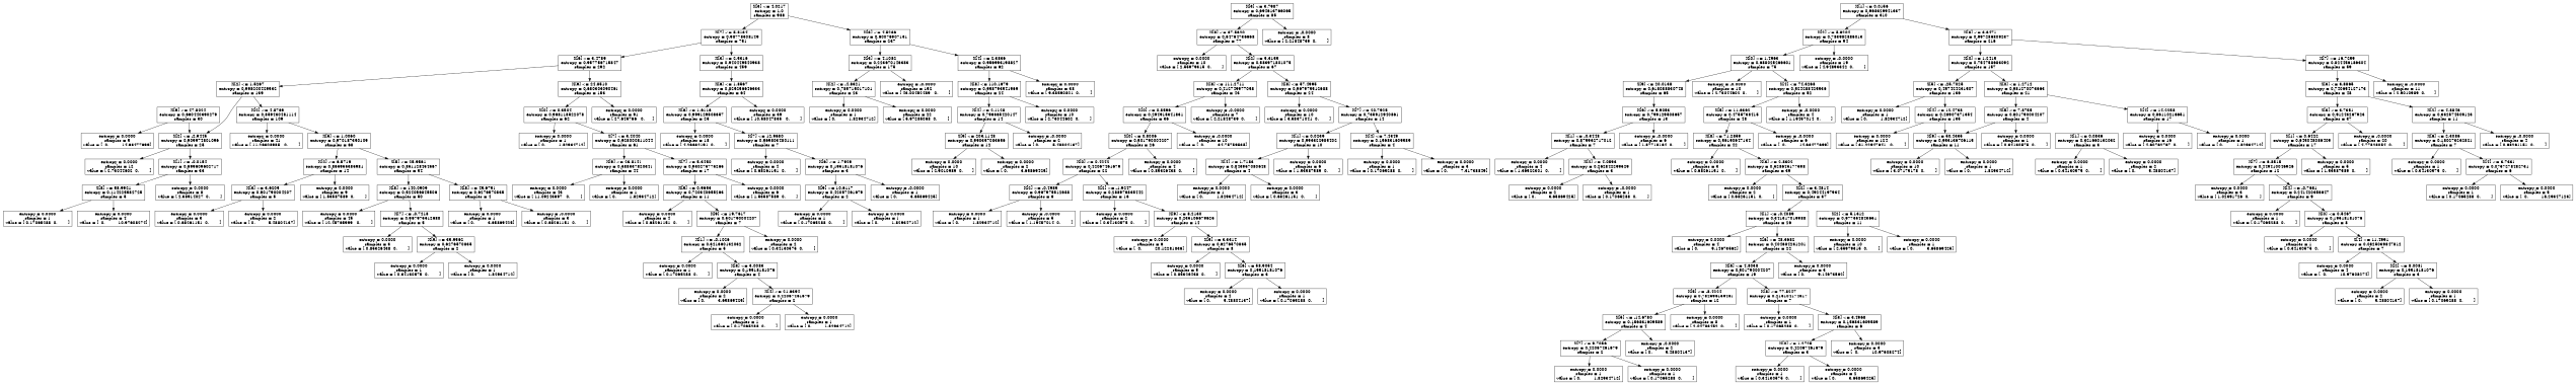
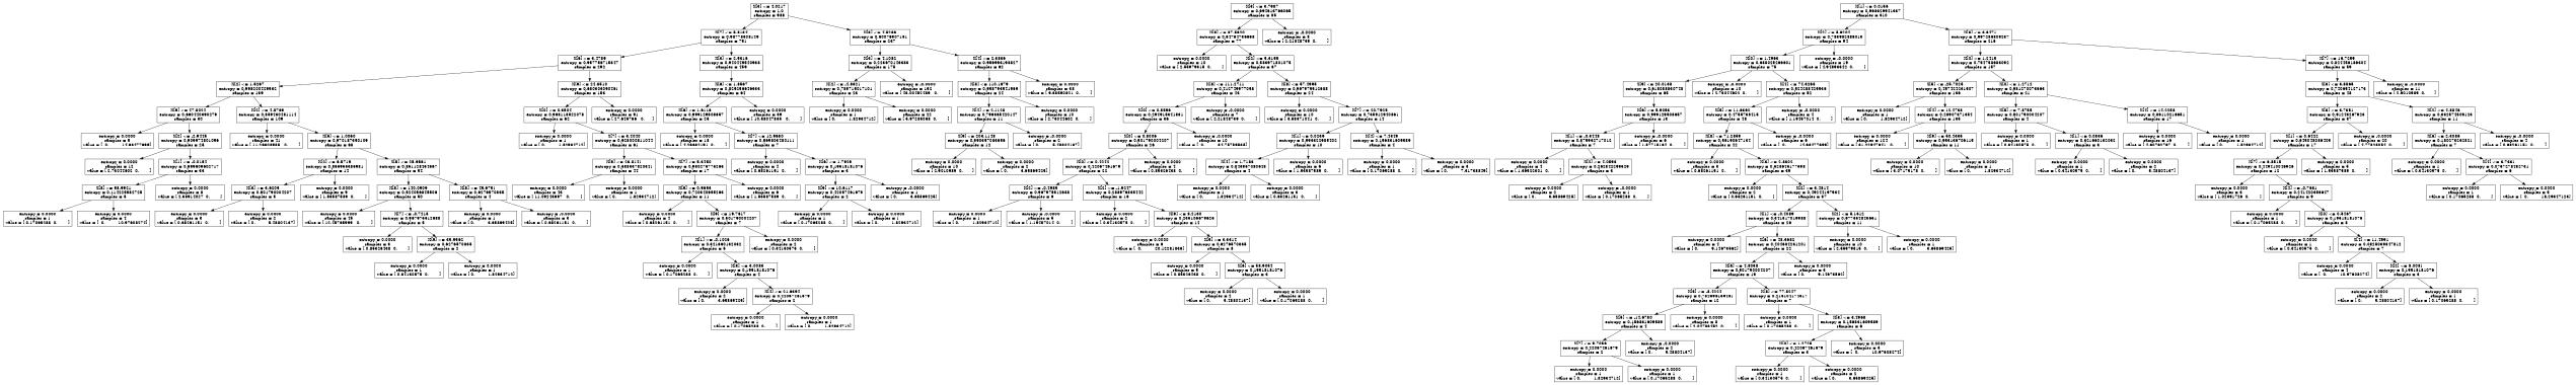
  digraph {
    node [shape=box]
    n1 [label="X[3] <= 4.0217\nentropy = 1.0\nsamples = 988"]
    n2 [label="X[7] <= 5.8134\nentropy = 0.98778308149\nsamples = 751"]
    n3 [label="X[3] <= 4.5236\nentropy = 0.60076907131\nsamples = 237"]
    n4 [label="X[6] <= 3.4789\nentropy = 0.957756715847\nsamples = 292"]
    n5 [label="X[3] <= 2.5316\nentropy = 0.940449540938\nsamples = 459"]
    n6 [label="X[3] <= 4.1082\nentropy = 0.223670146383\nsamples = 175"]
    n7 [label="X[4] <= 2.3836\nentropy = 0.956993198827\nsamples = 62"]
    n8 [label="X[2] <= 1.5267\nentropy = 0.998200429532\nsamples = 139"]
    n9 [label="X[9] <= 24.8510\nentropy = 0.680303090461\nsamples = 153"]
    n10 [label="X[6] <= 1.8567\nentropy = 0.825256646333\nsamples = 64"]
    n11 [label="X[9] <= 47.8024\nentropy = 0.660440390279\nsamples = 30"]
    n12 [label="X[2] <= 4.8769\nentropy = 0.859430481114\nsamples = 109"]
    n13 [label="X[0] <= 0.3504\nentropy = 0.968118522078\nsamples = 62"]
    n14 [label="entropy = 0.0000\nsamples = 91\nvalue = [ 27.645766   0.      ]"]
    n15 [label="X[2] <= -2.9445\nentropy = 0.909974801096\nsamples = 25"]
    n16 [label="entropy = 0.0000\nsamples = 5\nvalue = [  0.          14.63477699]"]
    n17 [label="entropy = 0.0000\nsamples = 41\nvalue = [ 11.26308985   0.        ]"]
    n18 [label="X[5] <= 1.0060\nentropy = 0.970187350109\nsamples = 68"]
    n19 [label="entropy = 0.0000\nsamples = 12\nvalue = [ 2.73044602  0.        ]"]
    n20 [label="X[1] <= -0.0154\nentropy = 0.699609602717\nsamples = 33"]
    n21 [label="X[8] <= 58.9921\nentropy = 0.114225582725\nsamples = 5"]
    n22 [label="entropy = 0.0000\nsamples = 8\nvalue = [ 2.38914027  0.        ]"]
    n23 [label="entropy = 0.0000\nsamples = 1\nvalue = [ 0.17065288  0.        ]"]
    n24 [label="entropy = 0.0000\nsamples = 4\nvalue = [  0.          10.97608274]"]
    n25 [label="X[2] <= 6.5719\nentropy = 0.865955385981\nsamples = 14"]
    n26 [label="X[5] <= 25.9561\nentropy = 0.851128454567\nsamples = 54"]
    n27 [label="X[3] <= 3.6205\nentropy = 0.501790004207\nsamples = 5"]
    n28 [label="entropy = 0.0000\nsamples = 9\nvalue = [ 1.53587589  0.        ]"]
    n29 [label="X[8] <= 140.0909\nentropy = 0.524056845506\nsamples = 50"]
    n30 [label="X[8] <= 45.6751\nentropy = 0.6276570835\nsamples = 4"]
    n31 [label="entropy = 0.0000\nsamples = 3\nvalue = [ 0.68261151  0.        ]"]
    n32 [label="entropy = 0.0000\nsamples = 2\nvalue = [ 0.          5.48804137]"]
    n33 [label="entropy = 0.0000\nsamples = 45\nvalue = [ 12.45765999   0.        ]"]
    n34 [label="X[7] <= -0.7218\nentropy = 0.967975512688\nsamples = 5"]
    n35 [label="entropy = 0.0000\nsamples = 1\nvalue = [ 0.          3.65869425]"]
    n36 [label="entropy = -0.0000\nsamples = 3\nvalue = [ 0.68261151  0.        ]"]
    n37 [label="entropy = 0.0000\nsamples = 3\nvalue = [ 0.85326438  0.        ]"]
    n38 [label="X[9] <= 35.9562\nentropy = 0.6276570835\nsamples = 2"]
    n39 [label="entropy = 0.0000\nsamples = 1\nvalue = [ 0.34130575  0.        ]"]
    n40 [label="entropy = 0.0000\nsamples = 1\nvalue = [ 0.          1.82934712]"]
    n41 [label="entropy = 0.0000\nsamples = 1\nvalue = [ 0.          1.82934712]"]
    n42 [label="X[7] <= 3.4040\nentropy = 0.928000811044\nsamples = 61"]
    n43 [label="X[9] <= 23.8141\nentropy = 0.588337820341\nsamples = 44"]
    n44 [label="X[7] <= 5.3450\nentropy = 0.930275775265\nsamples = 17"]
    n45 [label="entropy = 0.0000\nsamples = 43\nvalue = [ 11.09243697   0.        ]"]
    n46 [label="entropy = 0.0000\nsamples = 1\nvalue = [ 0.          1.82934712]"]
    n47 [label="X[5] <= 0.9653\nentropy = 0.720340655263\nsamples = 11"]
    n48 [label="entropy = 0.0000\nsamples = 6\nvalue = [ 1.53587589  0.        ]"]
    n49 [label="entropy = 0.0000\nsamples = 4\nvalue = [ 0.68261151  0.        ]"]
    n50 [label="X[9] <= 19.7617\nentropy = 0.501790004207\nsamples = 7"]
    n51 [label="X[1] <= -0.1026\nentropy = 0.321660132032\nsamples = 5"]
    n52 [label="entropy = 0.0000\nsamples = 2\nvalue = [ 0.34130575  0.        ]"]
    n53 [label="entropy = 0.0000\nsamples = 1\nvalue = [ 0.17065288  0.        ]"]
    n54 [label="X[3] <= 3.0083\nentropy = 0.19518181076\nsamples = 4"]
    n55 [label="entropy = 0.0000\nsamples = 2\nvalue = [ 0.          3.65869425]"]
    n56 [label="X[4] <= 21.6394\nentropy = 0.42067461679\nsamples = 2"]
    n57 [label="entropy = 0.0000\nsamples = 1\nvalue = [ 0.17065288  0.        ]"]
    n58 [label="entropy = 0.0000\nsamples = 1\nvalue = [ 0.          1.82934712]"]
    n59 [label="X[6] <= 1.6116\nentropy = 0.999129508657\nsamples = 25"]
    n60 [label="entropy = 0.0000\nsamples = 39\nvalue = [ 10.58047835   0.        ]"]
    n61 [label="entropy = 0.0000\nsamples = 18\nvalue = [ 4.26632191  0.        ]"]
    n62 [label="X[7] <= 12.9680\nentropy = 0.569803480111\nsamples = 7"]
    n63 [label="entropy = 0.0000\nsamples = 4\nvalue = [ 0.68261151  0.        ]"]
    n64 [label="X[6] <= 1.7929\nentropy = 0.19518181076\nsamples = 3"]
    n65 [label="X[9] <= 10.6117\nentropy = 0.42057461679\nsamples = 2"]
    n66 [label="entropy = -0.0000\nsamples = 1\nvalue = [ 0.          3.65869425]"]
    n67 [label="entropy = 0.0000\nsamples = 1\nvalue = [ 0.17065288  0.        ]"]
    n68 [label="entropy = 0.0000\nsamples = 1\nvalue = [ 0.          1.82934712]"]
    n69 [label="X[3] <= 3.7987\nentropy = 0.694613766065\nsamples = 85"]
    n70 [label="X[8] <= 37.5620\nentropy = 0.64764736668\nsamples = 77"]
    n71 [label="entropy = -0.0000\nsamples = 8\nvalue = [ 2.21848739  0.        ]"]
    n72 [label="X[1] <= 0.0156\nentropy = 0.968329941337\nsamples = 310"]
    n73 [label="X[2] <= 5.6204\nentropy = 0.783982886013\nsamples = 94"]
    n74 [label="X[3] <= 3.6471\nentropy = 0.997286809237\nsamples = 216"]
    n75 [label="entropy = 0.0000\nsamples = 10\nvalue = [ 2.55979315  0.        ]"]
    n76 [label="X[2] <= 5.3155\nentropy = 0.583971801075\nsamples = 67"]
    n77 [label="X[8] <= 111.2711\nentropy = 0.412749977058\nsamples = 43"]
    n78 [label="X[8] <= 57.4995\nentropy = 0.967975512688\nsamples = 24"]
    n79 [label="X[0] <= 0.8596\nentropy = 0.294915341831\nsamples = 36"]
    n80 [label="entropy = -0.0000\nsamples = 7\nvalue = [ 2.21848739  0.        ]"]
    n81 [label="entropy = 0.0000\nsamples = 10\nvalue = [ 3.58371041  0.        ]"]
    n82 [label="X[7] <= 20.7925\nentropy = 0.735912940861\nsamples = 14"]
    n83 [label="X[0] <= 0.8006\nentropy = 0.501790004207\nsamples = 26"]
    n84 [label="entropy = -0.0000\nsamples = 10\nvalue = [  0.          34.75759535]"]
    n85 [label="X[0] <= 0.4242\nentropy = 0.42067461679\nsamples = 22"]
    n86 [label="entropy = 0.0000\nsamples = 4\nvalue = [ 0.85326438  0.        ]"]
    n87 [label="X[2] <= -0.4985\nentropy = 0.967975512688\nsamples = 6"]
    n88 [label="X[2] <= -1.9247\nentropy = 0.288976835442\nsamples = 16"]
    n89 [label="entropy = 0.0000\nsamples = 1\nvalue = [ 0.          1.82934712]"]
    n90 [label="entropy = -0.0000\nsamples = 5\nvalue = [ 1.19457014  0.        ]"]
    n91 [label="entropy = 0.0000\nsamples = 2\nvalue = [ 0.34130575  0.        ]"]
    n92 [label="X[9] <= 8.2130\nentropy = 0.235106679625\nsamples = 14"]
    n93 [label="entropy = 0.0000\nsamples = 6\nvalue = [  0.          20.12281836]"]
    n94 [label="X[5] <= 3.3314\nentropy = 0.6276570835\nsamples = 8"]
    n95 [label="entropy = 0.0000\nsamples = 5\nvalue = [ 0.85326438  0.        ]"]
    n96 [label="X[6] <= 58.9054\nentropy = 0.19518181076\nsamples = 3"]
    n97 [label="entropy = 0.0000\nsamples = 2\nvalue = [ 0.          5.48804137]"]
    n98 [label="entropy = 0.0000\nsamples = 1\nvalue = [ 0.17065288  0.        ]"]
    n99 [label="X[1] <= 0.0239\nentropy = 0.993322985402\nsamples = 10"]
    n100 [label="X[4] <= 7.4349\nentropy = 0.156831609589\nsamples = 4"]
    n101 [label="X[4] <= 1.7183\nentropy = 0.843957080648\nsamples = 4"]
    n102 [label="entropy = 0.0000\nsamples = 6\nvalue = [ 1.53587589  0.        ]"]
    n103 [label="entropy = 0.0000\nsamples = 1\nvalue = [ 0.17065288  0.        ]"]
    n104 [label="entropy = 0.0000\nsamples = 3\nvalue = [ 0.          7.31738849]"]
    n105 [label="entropy = 0.0000\nsamples = 1\nvalue = [ 0.          1.82934712]"]
    n106 [label="entropy = 0.0000\nsamples = 3\nvalue = [ 0.68261151  0.        ]"]
    n107 [label="X[0] <= 1.4963\nentropy = 0.688025266601\nsamples = 75"]
    n108 [label="entropy = -0.0000\nsamples = 19\nvalue = [ 4.94893342  0.        ]"]
    n109 [label="X[0] <= 1.2415\nentropy = 0.754758683092\nsamples = 157"]
    n110 [label="X[7] <= 16.7259\nentropy = 0.824456186304\nsamples = 59"]
    n111 [label="X[9] <= 20.0138\nentropy = 0.618088830748\nsamples = 65"]
    n112 [label="entropy = -0.0000\nsamples = 10\nvalue = [ 2.73044602  0.        ]"]
    n113 [label="X[4] <= 74.3268\nentropy = 0.524288425536\nsamples = 52"]
-   n114 [label="X[6] <= 5.9053\nentropy = 0.799129508657\nsamples = 13"]
+   n114 [label="X[6] <= 5.9053\nentropy = 0.999129508657\nsamples = 13"]
    n115 [label="X[1] <= -0.3448\nentropy = 0.875932717012\nsamples = 7"]
    n116 [label="entropy = -0.0000\nsamples = 6\nvalue = [ 1.87718164  0.        ]"]
    n117 [label="X[5] <= 11.6362\nentropy = 0.4755738415\nsamples = 48"]
    n118 [label="entropy = -0.0000\nsamples = 4\nvalue = [ 1.19457014  0.        ]"]
    n119 [label="entropy = 0.0000\nsamples = 4\nvalue = [ 1.36522301  0.        ]"]
    n120 [label="X[2] <= 4.0593\nentropy = 0.262842299529\nsamples = 3"]
    n121 [label="entropy = 0.0000\nsamples = 2\nvalue = [ 0.          3.65869425]"]
    n122 [label="entropy = -0.0000\nsamples = 1\nvalue = [ 0.17065288  0.        ]"]
    n123 [label="X[8] <= 71.2859\nentropy = 0.56190647134\nsamples = 42"]
    n124 [label="entropy = -0.0000\nsamples = 6\nvalue = [  0.          14.63477699]"]
    n125 [label="entropy = 0.0000\nsamples = 3\nvalue = [ 0.68261151  0.        ]"]
    n126 [label="X[3] <= 2.8302\nentropy = 0.528645177598\nsamples = 39"]
    n127 [label="entropy = 0.0000\nsamples = 2\nvalue = [ 0.68261151  0.        ]"]
    n128 [label="X[2] <= 3.4814\nentropy = 0.49244197934\nsamples = 37"]
    n129 [label="X[1] <= -0.4089\nentropy = 0.341317019988\nsamples = 26"]
    n130 [label="X[2] <= 5.1312\nentropy = 0.977354843651\nsamples = 11"]
    n131 [label="entropy = 0.0000\nsamples = 4\nvalue = [ 0.          9.14673562]"]
    n132 [label="X[6] <= 48.3682\nentropy = 0.404684231201\nsamples = 22"]
    n133 [label="entropy = 0.0000\nsamples = 10\nvalue = [ 2.55979315  0.        ]"]
    n134 [label="entropy = 0.0000\nsamples = 1\nvalue = [ 0.          3.65869425]"]
    n135 [label="X[5] <= 4.8038\nentropy = 0.501790004207\nsamples = 19"]
    n136 [label="entropy = 0.0000\nsamples = 3\nvalue = [ 0.          9.14673562]"]
    n137 [label="X[5] <= -8.4224\nentropy = 0.782596159431\nsamples = 12"]
    n138 [label="X[8] <= 77.8247\nentropy = 0.213104174317\nsamples = 7"]
    n139 [label="X[5] <= -14.6780\nentropy = 0.156831609589\nsamples = 4"]
    n140 [label="entropy = 0.0000\nsamples = 8\nvalue = [ 2.04783452  0.        ]"]
    n141 [label="entropy = 0.0000\nsamples = 1\nvalue = [ 0.17065288  0.        ]"]
    n142 [label="X[3] <= 3.4968\nentropy = 0.156831609589\nsamples = 6"]
    n143 [label="X[7] <= 9.7056\nentropy = 0.42067461679\nsamples = 2"]
    n144 [label="entropy = -0.0000\nsamples = 2\nvalue = [ 0.          5.48804137]"]
    n145 [label="entropy = 0.0000\nsamples = 1\nvalue = [ 0.          1.82934712]"]
    n146 [label="entropy = 0.0000\nsamples = 1\nvalue = [ 0.17065288  0.        ]"]
    n147 [label="X[0] <= 1.2725\nentropy = 0.42067461679\nsamples = 3"]
    n148 [label="entropy = 0.0000\nsamples = 3\nvalue = [  0.          10.97608274]"]
    n149 [label="entropy = 0.0000\nsamples = 1\nvalue = [ 0.34130575  0.        ]"]
    n150 [label="entropy = 0.0000\nsamples = 2\nvalue = [ 0.          3.65869425]"]
    n151 [label="X[5] <= -25.7025\nentropy = 0.457424231507\nsamples = 136"]
    n152 [label="X[0] <= 1.2712\nentropy = 0.981270073663\nsamples = 21"]
    n153 [label="X[3] <= 3.8865\nentropy = 0.740654127173\nsamples = 48"]
    n154 [label="entropy = -0.0000\nsamples = 11\nvalue = [ 2.9010989  0.       ]"]
    n155 [label="entropy = 0.0000\nsamples = 1\nvalue = [ 0.          1.82934712]"]
    n156 [label="X[4] <= 12.4738\nentropy = 0.28907371354\nsamples = 135"]
    n157 [label="X[5] <= 7.8755\nentropy = 0.501790004207\nsamples = 4"]
    n158 [label="X[4] <= 14.2258\nentropy = 0.86110216651\nsamples = 17"]
    n159 [label="entropy = 0.0000\nsamples = 124\nvalue = [ 31.22947641   0.        ]"]
    n160 [label="X[9] <= 50.4335\nentropy = 0.953136706115\nsamples = 11"]
    n161 [label="entropy = 0.0000\nsamples = 10\nvalue = [ 3.07175178  0.        ]"]
    n162 [label="entropy = 0.0000\nsamples = 1\nvalue = [ 0.          1.82934712]"]
    n163 [label="entropy = 0.0000\nsamples = 1\nvalue = [ 0.34130575  0.        ]"]
    n164 [label="X[1] <= 0.0836\nentropy = 0.321660132032\nsamples = 3"]
    n165 [label="entropy = 0.0000\nsamples = 16\nvalue = [ 4.60762767  0.        ]"]
    n166 [label="entropy = 0.0000\nsamples = 1\nvalue = [ 0.          1.82934712]"]
    n167 [label="entropy = 0.0000\nsamples = 1\nvalue = [ 0.34130575  0.        ]"]
    n168 [label="entropy = 0.0000\nsamples = 2\nvalue = [ 0.          5.48804137]"]
    n169 [label="X[3] <= 3.7351\nentropy = 0.91243267923\nsamples = 37"]
    n170 [label="X[2] <= 4.8846\nentropy = 0.332574509123\nsamples = 11"]
    n171 [label="X[1] <= 0.6422\nentropy = 0.645048086409\nsamples = 17"]
    n172 [label="entropy = -0.0000\nsamples = 20\nvalue = [ 4.77828054  0.        ]"]
    n173 [label="X[6] <= 2.3086\nentropy = 0.180273232821\nsamples = 7"]
    n174 [label="entropy = -0.0000\nsamples = 4\nvalue = [ 0.68261151  0.        ]"]
    n175 [label="X[7] <= 6.8515\nentropy = 0.449410046926\nsamples = 12"]
    n176 [label="entropy = 0.0000\nsamples = 5\nvalue = [ 1.53587589  0.        ]"]
    n177 [label="entropy = 0.0000\nsamples = 3\nvalue = [ 1.02391726  0.        ]"]
    n178 [label="X[4] <= -0.7681\nentropy = 0.241420356647\nsamples = 9"]
    n179 [label="entropy = 0.0000\nsamples = 1\nvalue = [ 0.17065288  0.        ]"]
    n180 [label="X[0] <= 0.5467\nentropy = 0.19518181076\nsamples = 8"]
    n181 [label="entropy = 0.0000\nsamples = 1\nvalue = [ 0.34130575  0.        ]"]
    n182 [label="X[4] <= 11.4991\nentropy = 0.0825039847812\nsamples = 7"]
    n183 [label="entropy = 0.0000\nsamples = 4\nvalue = [  0.          10.97608274]"]
    n184 [label="X[2] <= 8.0081\nentropy = 0.19518181076\nsamples = 3"]
    n185 [label="entropy = 0.0000\nsamples = 2\nvalue = [ 0.          5.48804137]"]
    n186 [label="entropy = 0.0000\nsamples = 1\nvalue = [ 0.17065288  0.        ]"]
    n187 [label="entropy = 0.0000\nsamples = 1\nvalue = [ 0.34130575  0.        ]"]
    n188 [label="X[4] <= 3.7331\nentropy = 0.0757278482731\nsamples = 6"]
    n189 [label="entropy = 0.0000\nsamples = 1\nvalue = [ 0.17065288  0.        ]"]
    n190 [label="entropy = 0.0000\nsamples = 5\nvalue = [  0.          18.29347123]"]
    n191 [label="X[2] <= -4.8321\nentropy = 0.785715017101\nsamples = 23"]
    n192 [label="entropy = -0.0000\nsamples = 152\nvalue = [ 43.00452489   0.        ]"]
    n193 [label="X[8] <= 110.1679\nentropy = 0.958793541969\nsamples = 24"]
    n194 [label="entropy = 0.0000\nsamples = 38\nvalue = [ 9.38590821  0.        ]"]
    n195 [label="entropy = 0.0000\nsamples = 1\nvalue = [ 0.          1.82934712]"]
    n196 [label="entropy = 0.0000\nsamples = 22\nvalue = [ 5.97285068  0.        ]"]
-   n197 [label="X[4] <= 2.1128\nentropy = 0.796365420147\nsamples = 14"]
+   n197 [label="X[4] <= 2.1128\nentropy = 0.796365420147\nsamples = 11"]
    n198 [label="entropy = 0.0000\nsamples = 10\nvalue = [ 2.73044602  0.        ]"]
    n199 [label="X[9] <= 203.1148\nentropy = 0.990357083656\nsamples = 12"]
    n200 [label="entropy = -0.0000\nsamples = 2\nvalue = [ 0.          5.48804137]"]
    n201 [label="entropy = 0.0000\nsamples = 10\nvalue = [ 2.9010989  0.       ]"]
    n202 [label="entropy = 0.0000\nsamples = 2\nvalue = [ 0.          3.65869425]"]
    n1 -> n2
    n1 -> n3
    n2 -> n4
    n2 -> n5
    n3 -> n6
    n3 -> n7
    n4 -> n8
    n4 -> n9
    n5 -> n10
    n6 -> n191
    n6 -> n192
    n7 -> n193
    n7 -> n194
-   n8 -> n15
+   n8 -> n11
    n8 -> n12
    n9 -> n13
    n9 -> n14
    n10 -> n59
    n10 -> n60
    n11 -> n15
    n11 -> n16
    n12 -> n17
    n12 -> n18
    n13 -> n41
    n13 -> n42
    n15 -> n19
    n15 -> n20
    n18 -> n25
    n18 -> n26
    n20 -> n21
    n20 -> n22
    n21 -> n23
    n21 -> n24
    n25 -> n27
    n25 -> n28
    n26 -> n29
    n26 -> n30
    n27 -> n31
    n27 -> n32
    n29 -> n33
    n29 -> n34
    n30 -> n35
    n30 -> n36
    n34 -> n37
    n34 -> n38
    n38 -> n39
    n38 -> n40
    n42 -> n43
    n42 -> n44
    n43 -> n45
    n43 -> n46
    n44 -> n47
    n44 -> n48
    n47 -> n49
    n47 -> n50
    n50 -> n51
    n50 -> n52
    n51 -> n53
    n51 -> n54
    n54 -> n55
    n54 -> n56
    n56 -> n57
    n56 -> n58
    n59 -> n61
    n59 -> n62
    n62 -> n63
    n62 -> n64
    n64 -> n65
    n64 -> n66
    n65 -> n67
    n65 -> n68
    n69 -> n70
    n69 -> n71
    n70 -> n75
    n70 -> n76
    n72 -> n73
    n72 -> n74
    n73 -> n107
    n73 -> n108
    n74 -> n109
    n74 -> n110
    n76 -> n77
    n76 -> n78
    n77 -> n79
    n77 -> n80
    n78 -> n81
    n78 -> n82
    n79 -> n83
    n79 -> n84
    n82 -> n99
    n82 -> n100
    n83 -> n85
    n83 -> n86
    n85 -> n87
    n85 -> n88
    n87 -> n89
    n87 -> n90
    n88 -> n91
    n88 -> n92
    n92 -> n93
    n92 -> n94
    n94 -> n95
    n94 -> n96
    n96 -> n97
    n96 -> n98
    n99 -> n101
    n99 -> n102
    n100 -> n103
    n100 -> n104
    n101 -> n105
    n101 -> n106
    n107 -> n111
    n107 -> n112
    n107 -> n113
    n109 -> n151
    n109 -> n152
    n110 -> n153
    n110 -> n154
    n111 -> n114
    n113 -> n117
    n113 -> n118
    n114 -> n115
    n114 -> n116
    n115 -> n119
    n115 -> n120
    n117 -> n123
    n117 -> n124
    n120 -> n121
    n120 -> n122
    n123 -> n125
    n123 -> n126
    n126 -> n127
    n126 -> n128
    n128 -> n129
+   n128 -> n130
    n129 -> n131
    n129 -> n132
    n130 -> n133
    n130 -> n134
    n132 -> n135
    n132 -> n136
    n135 -> n137
    n135 -> n138
    n137 -> n139
    n137 -> n140
    n138 -> n141
    n138 -> n142
    n139 -> n143
    n139 -> n144
    n142 -> n147
    n142 -> n148
    n143 -> n145
    n143 -> n146
    n147 -> n149
    n147 -> n150
    n151 -> n155
    n151 -> n156
    n152 -> n157
    n152 -> n158
    n153 -> n169
    n153 -> n170
    n156 -> n159
    n156 -> n160
    n157 -> n163
-   n157 -> n160
+   n157 -> n164
    n158 -> n165
    n158 -> n166
    n160 -> n161
    n160 -> n162
    n164 -> n167
    n164 -> n168
    n169 -> n171
    n169 -> n172
    n170 -> n173
    n170 -> n174
    n171 -> n175
    n171 -> n176
    n173 -> n187
    n173 -> n188
    n175 -> n177
    n175 -> n178
    n178 -> n179
    n178 -> n180
    n180 -> n181
    n180 -> n182
    n182 -> n183
    n182 -> n184
    n184 -> n185
    n184 -> n186
    n188 -> n189
    n188 -> n190
    n191 -> n195
    n191 -> n196
    n193 -> n197
    n193 -> n198
    n197 -> n199
    n197 -> n200
    n199 -> n201
    n199 -> n202
  }
